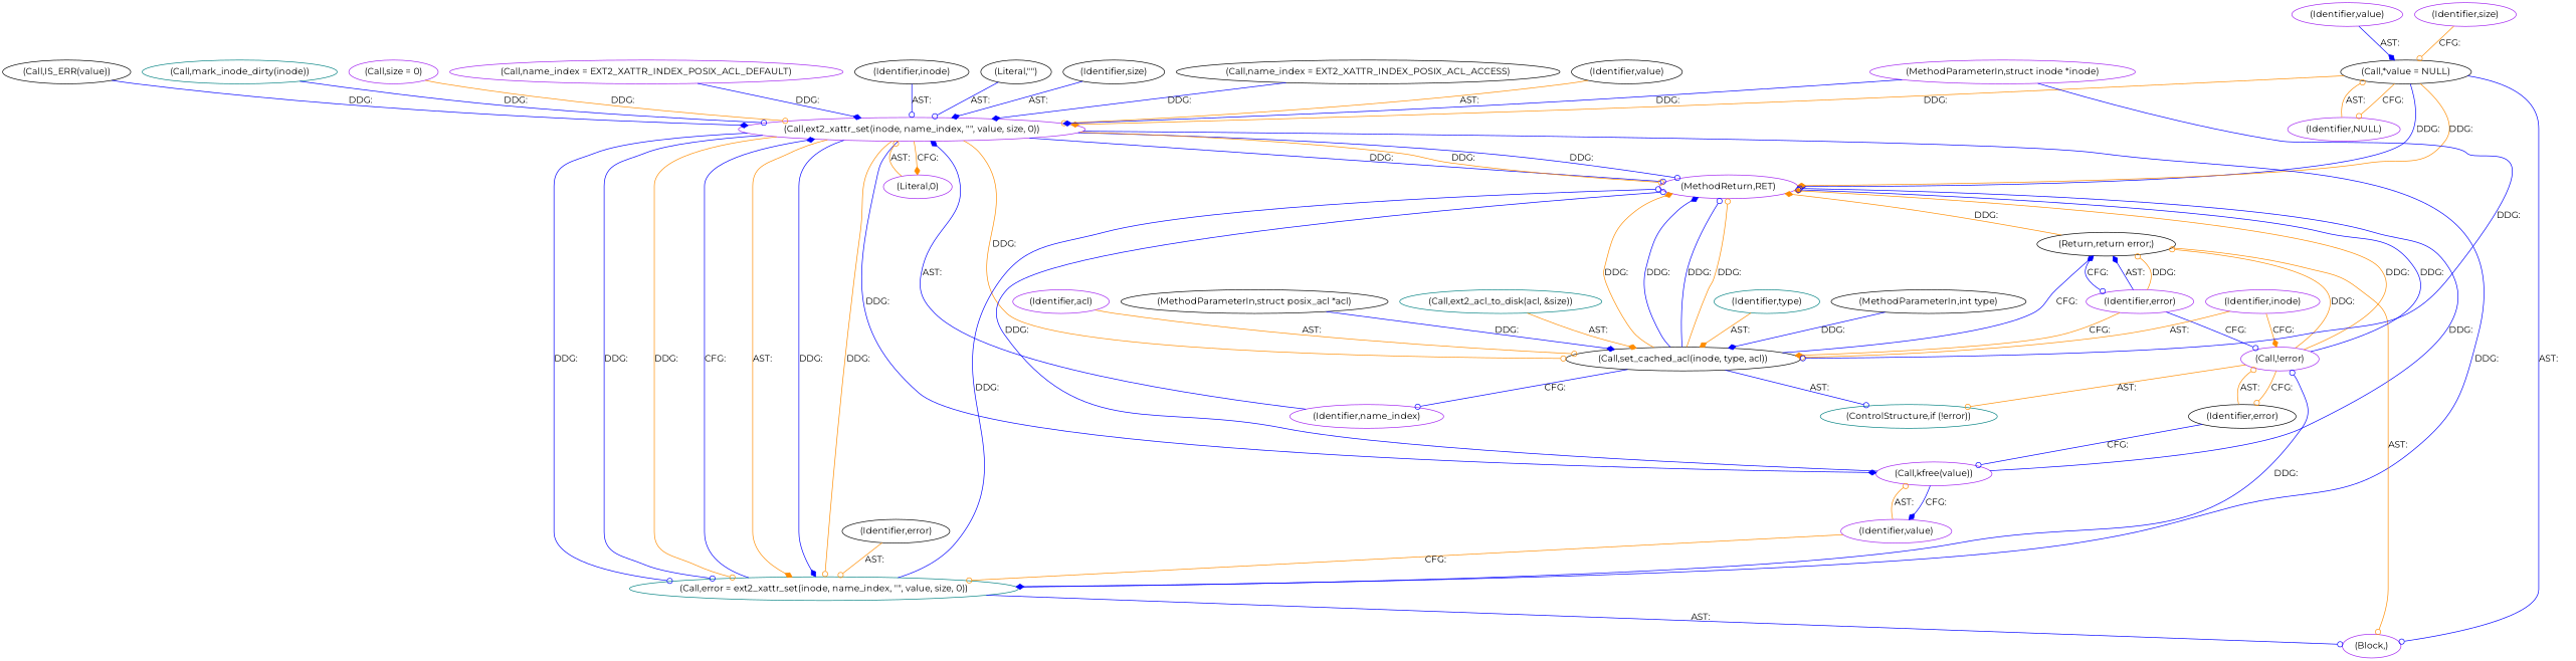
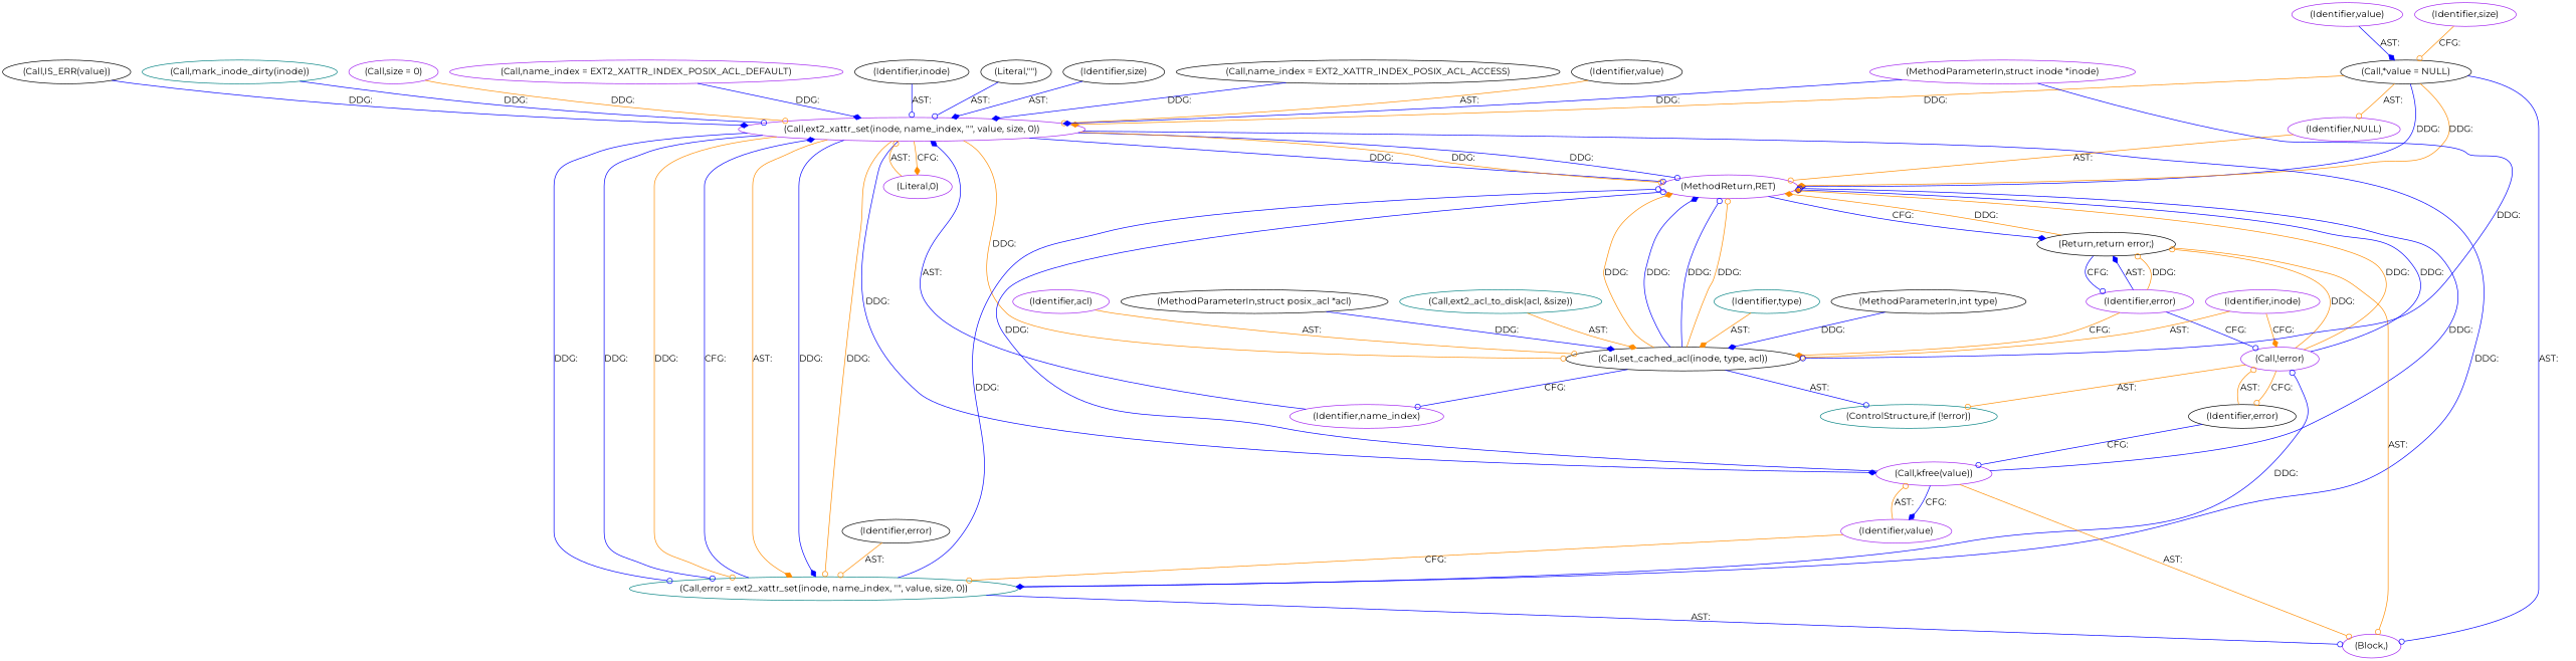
  digraph {
    fontname=Montserrat
    node [color=purple fontname=Montserrat]
    edge [arrowhead=odot color=blue fontname=Montserrat]
    n1 [color=black label="(Call,*value = NULL)"]
    n2 [label="(Call,ext2_xattr_set(inode, name_index, \"\", value, size, 0))"]
    n3 [label="(MethodReturn,RET)"]
    n4 [label="(Identifier,NULL)"]
    n5 [label="(Block,)"]
    n6 [color=teal label="(Call,error = ext2_xattr_set(inode, name_index, \"\", value, size, 0))"]
    n7 [label="(Call,kfree(value))"]
    n8 [color=black label="(Call,set_cached_acl(inode, type, acl))"]
    n9 [label="(Literal,0)"]
    n10 [color=black label="(Return,return error;)"]
    n11 [label="(Call,!error)"]
    n12 [label="(Identifier,value)"]
    n13 [color=teal label="(ControlStructure,if (!error))"]
    n14 [label="(Identifier,name_index)"]
    n15 [color=black label="(Identifier,error)"]
    n16 [label="(Identifier,error)"]
    n17 [label="(Identifier,acl)"]
    n18 [color=teal label="(Call,ext2_acl_to_disk(acl, &size))"]
    n19 [color=black label="(Literal,\"\")"]
    n20 [color=black label="(Identifier,size)"]
    n21 [label="(Identifier,inode)"]
    n22 [color=black label="(Identifier,error)"]
    n23 [color=black label="(Call,name_index = EXT2_XATTR_INDEX_POSIX_ACL_ACCESS)"]
    n24 [color=black label="(Identifier,value)"]
    n25 [label="(Identifier,value)"]
    n26 [color=black label="(Call,IS_ERR(value))"]
    n27 [color=teal label="(Call,mark_inode_dirty(inode))"]
    n28 [color=teal label="(Identifier,type)"]
    n29 [color=black label="(MethodParameterIn,int type)"]
    n30 [label="(Identifier,size)"]
    n31 [label="(Call,size = 0)"]
    n32 [label="(MethodParameterIn,struct inode *inode)"]
    n33 [label="(Call,name_index = EXT2_XATTR_INDEX_POSIX_ACL_DEFAULT)"]
    n34 [color=black label="(MethodParameterIn,struct posix_acl *acl)"]
    n35 [color=black label="(Identifier,inode)"]
    n1 -> n2 [arrowhead=diamond color=darkorange label="DDG: "]
    n1 -> n3 [arrowhead=diamond label="DDG: "]
    n1 -> n3 [arrowhead=diamond color=darkorange label="DDG: "]
-   n1 -> n4 [color=darkorange label="CFG: "]
+   n1 -> n4 [color=darkorange label="AST: "]
    n1 -> n5 [label="AST: "]
    n2 -> n3 [label="DDG: "]
    n2 -> n3 [label="DDG: "]
    n2 -> n3 [color=darkorange label="DDG: "]
    n2 -> n6 [arrowhead=diamond color=darkorange label="AST: "]
    n2 -> n6 [arrowhead=diamond label="DDG: "]
    n2 -> n6 [color=darkorange label="DDG: "]
    n2 -> n6 [arrowhead=diamond label="DDG: "]
    n2 -> n6 [label="DDG: "]
    n2 -> n6 [label="DDG: "]
    n2 -> n6 [color=darkorange label="DDG: "]
    n2 -> n7 [arrowhead=diamond label="DDG: "]
    n2 -> n8 [color=darkorange label="DDG: "]
    n2 -> n9 [arrowhead=diamond color=darkorange label="CFG: "]
-   n8 -> n10 [arrowhead=diamond label="CFG: "]
-   n4 -> n1 [color=darkorange label="AST: "]
+   n3 -> n10 [arrowhead=diamond label="CFG: "]
+   n4 -> n3 [color=darkorange label="AST: "]
    n6 -> n2 [arrowhead=diamond label="CFG: "]
    n6 -> n3 [label="DDG: "]
    n6 -> n5 [label="AST: "]
    n6 -> n11 [label="DDG: "]
    n7 -> n3 [label="DDG: "]
    n7 -> n3 [label="DDG: "]
+   n7 -> n5 [color=darkorange label="AST: "]
    n7 -> n12 [arrowhead=diamond label="CFG: "]
    n8 -> n3 [arrowhead=diamond color=darkorange label="DDG: "]
    n8 -> n3 [arrowhead=diamond label="DDG: "]
    n8 -> n3 [label="DDG: "]
    n8 -> n3 [color=darkorange label="DDG: "]
    n8 -> n13 [label="AST: "]
    n8 -> n14 [label="CFG: "]
    n9 -> n2 [color=darkorange label="AST: "]
    n10 -> n3 [arrowhead=diamond color=darkorange label="DDG: "]
    n10 -> n5 [color=darkorange label="AST: "]
    n10 -> n16 [label="CFG: "]
    n11 -> n3 [arrowhead=diamond color=darkorange label="DDG: "]
    n11 -> n3 [label="DDG: "]
    n11 -> n10 [color=darkorange label="DDG: "]
    n11 -> n13 [color=darkorange label="AST: "]
    n11 -> n15 [color=darkorange label="CFG: "]
    n12 -> n6 [color=darkorange label="CFG: "]
    n12 -> n7 [color=darkorange label="AST: "]
    n14 -> n2 [arrowhead=diamond label="AST: "]
    n15 -> n7 [label="CFG: "]
    n15 -> n11 [color=darkorange label="AST: "]
    n16 -> n8 [arrowhead=diamond color=darkorange label="CFG: "]
    n16 -> n10 [arrowhead=diamond label="AST: "]
    n16 -> n10 [color=darkorange label="DDG: "]
    n16 -> n11 [label="CFG: "]
    n17 -> n8 [color=darkorange label="AST: "]
    n18 -> n8 [arrowhead=diamond color=darkorange label="AST: "]
    n19 -> n2 [label="AST: "]
    n20 -> n2 [arrowhead=diamond label="AST: "]
    n21 -> n8 [color=darkorange label="AST: "]
    n21 -> n11 [arrowhead=diamond color=darkorange label="CFG: "]
    n22 -> n6 [color=darkorange label="AST: "]
    n23 -> n2 [arrowhead=diamond label="DDG: "]
    n24 -> n2 [color=darkorange label="AST: "]
    n25 -> n1 [arrowhead=diamond label="AST: "]
    n26 -> n2 [arrowhead=diamond label="DDG: "]
    n27 -> n2 [label="DDG: "]
    n28 -> n8 [arrowhead=diamond color=darkorange label="AST: "]
    n29 -> n8 [arrowhead=diamond label="DDG: "]
    n30 -> n1 [color=darkorange label="CFG: "]
    n31 -> n2 [color=darkorange label="DDG: "]
    n32 -> n2 [arrowhead=diamond label="DDG: "]
    n32 -> n8 [label="DDG: "]
    n33 -> n2 [arrowhead=diamond label="DDG: "]
    n34 -> n8 [arrowhead=diamond label="DDG: "]
    n35 -> n2 [label="AST: "]
  }
